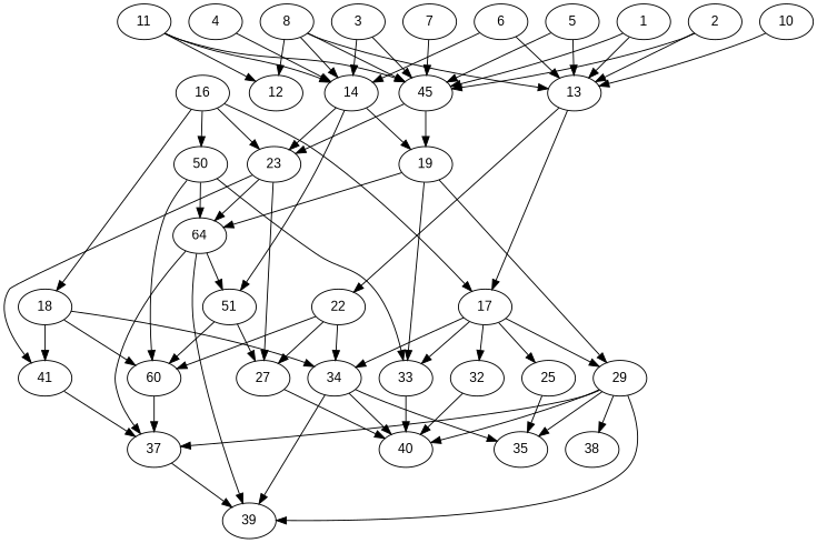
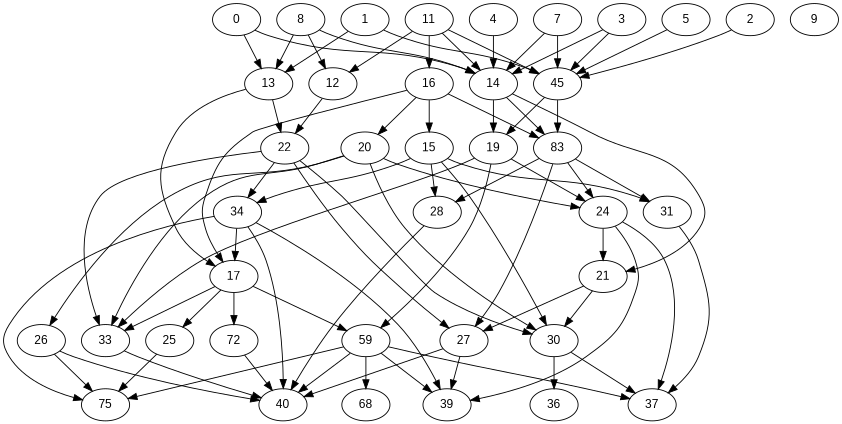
  digraph {
    fontname="Liberation Sans"
    node [alpha=0.06 fontname="Liberation Sans"]
    edge [fontname="Liberation Sans"]
    1 [alpha=0.10 expect_size=11039744]
    13 [alpha=0.17 expect_size=27450368]
    n3 [alpha=0.14 expect_size=33864704 label=45]
    22 [alpha=0.10 expect_size=12727296]
    17 [alpha=0.10 expect_size=15080448]
    19 [alpha=0.19 expect_size=52190208]
-   23 [alpha=0.04 expect_size=27929600]
+   23 [alpha=0.04 expect_size=27929600 label=83]
    33 [alpha=0.08 expect_size=33793024]
    34 [alpha=0.09 expect_size=44178432]
-   30 [alpha=0.08 expect_size=28312576 label=60]
+   30 [alpha=0.08 expect_size=28312576]
    27 [alpha=0.07 expect_size=36575232]
    25 [alpha=0.00 expect_size=38920192]
-   29 [alpha=0.18 expect_size=31586304]
-   32 [alpha=0.02 expect_size=11012096]
-   24 [alpha=0.16 expect_size=21895168 label=64]
-   31 [expect_size=19522560 label=41]
+   29 [alpha=0.18 expect_size=31586304 label=59]
+   32 [alpha=0.02 expect_size=11012096 label=72]
+   24 [alpha=0.16 expect_size=21895168]
+   28 [alpha=0.04 expect_size=12690432]
+   31 [expect_size=19522560]
    2 [alpha=0.12 expect_size=36251648]
    3 [expect_size=8742912]
    14 [alpha=0.07 expect_size=41558016]
-   21 [alpha=0.16 expect_size=44695552 label=51]
+   21 [alpha=0.16 expect_size=44695552]
    4 [alpha=0.17 expect_size=45521920]
    5 [alpha=0.17 expect_size=34054144]
-   6 [alpha=0.15 expect_size=6498304]
+   6 [alpha=0.15 expect_size=6498304 label=0]
    7 [alpha=0.10 expect_size=45663232]
    8 [alpha=0.05 expect_size=43430912]
    12 [expect_size=47370240]
-   10 [alpha=0.16 expect_size=45306880]
+   9 [alpha=0.01 expect_size=41183232]
    11 [expect_size=24837120]
    16 [expect_size=26336256]
-   18 [alpha=0.08 expect_size=39476224]
-   20 [alpha=0.16 expect_size=6955008 label=50]
+   18 [alpha=0.08 expect_size=39476224 label=15]
+   20 [alpha=0.16 expect_size=6955008]
+   26 [alpha=0.05 expect_size=23597056]
    40 [alpha=0.14 expect_size=19874816]
-   35 [alpha=0.02 expect_size=35261440]
+   35 [alpha=0.02 expect_size=35261440 label=75]
    39 [alpha=0.12 expect_size=25752576]
    37 [alpha=0.11 expect_size=47214592]
-   38 [alpha=0.11 expect_size=15388672]
+   36 [alpha=0.04 expect_size=35855360]
+   38 [alpha=0.11 expect_size=15388672 label=68]
    1 -> 13
    1 -> n3
    13 -> 22
    13 -> 17
    n3 -> 19
    n3 -> 23
+   22 -> 33
    22 -> 34
    22 -> 30
    22 -> 27
    17 -> 33
-   17 -> 34
+   34 -> 17
    17 -> 25
    17 -> 29
    17 -> 32
    19 -> 33
    19 -> 29
    19 -> 24
    23 -> 27
    23 -> 24
+   23 -> 28
    23 -> 31
    33 -> 40
    34 -> 40
    34 -> 35
    34 -> 39
    30 -> 37
+   30 -> 36
    27 -> 40
-   37 -> 39
+   27 -> 39
    25 -> 35
    29 -> 40
    29 -> 35
    29 -> 39
    29 -> 37
    29 -> 38
    32 -> 40
    24 -> 21
    24 -> 39
    24 -> 37
+   28 -> 40
    31 -> 37
-   2 -> 13
    2 -> n3
    3 -> n3
    3 -> 14
    14 -> 19
    14 -> 23
    14 -> 21
    21 -> 30
    21 -> 27
    4 -> 14
-   5 -> 13
    5 -> n3
    6 -> 13
    6 -> 14
    7 -> n3
+   7 -> 14
    8 -> 13
-   8 -> n3
    8 -> 14
    8 -> 12
-   10 -> 13
+   12 -> 22
    11 -> n3
    11 -> 14
    11 -> 12
+   11 -> 16
    16 -> 17
    16 -> 23
    16 -> 18
    16 -> 20
    18 -> 34
    18 -> 30
+   18 -> 28
    18 -> 31
    20 -> 33
    20 -> 30
    20 -> 24
+   20 -> 26
+   26 -> 40
+   26 -> 35
  }
